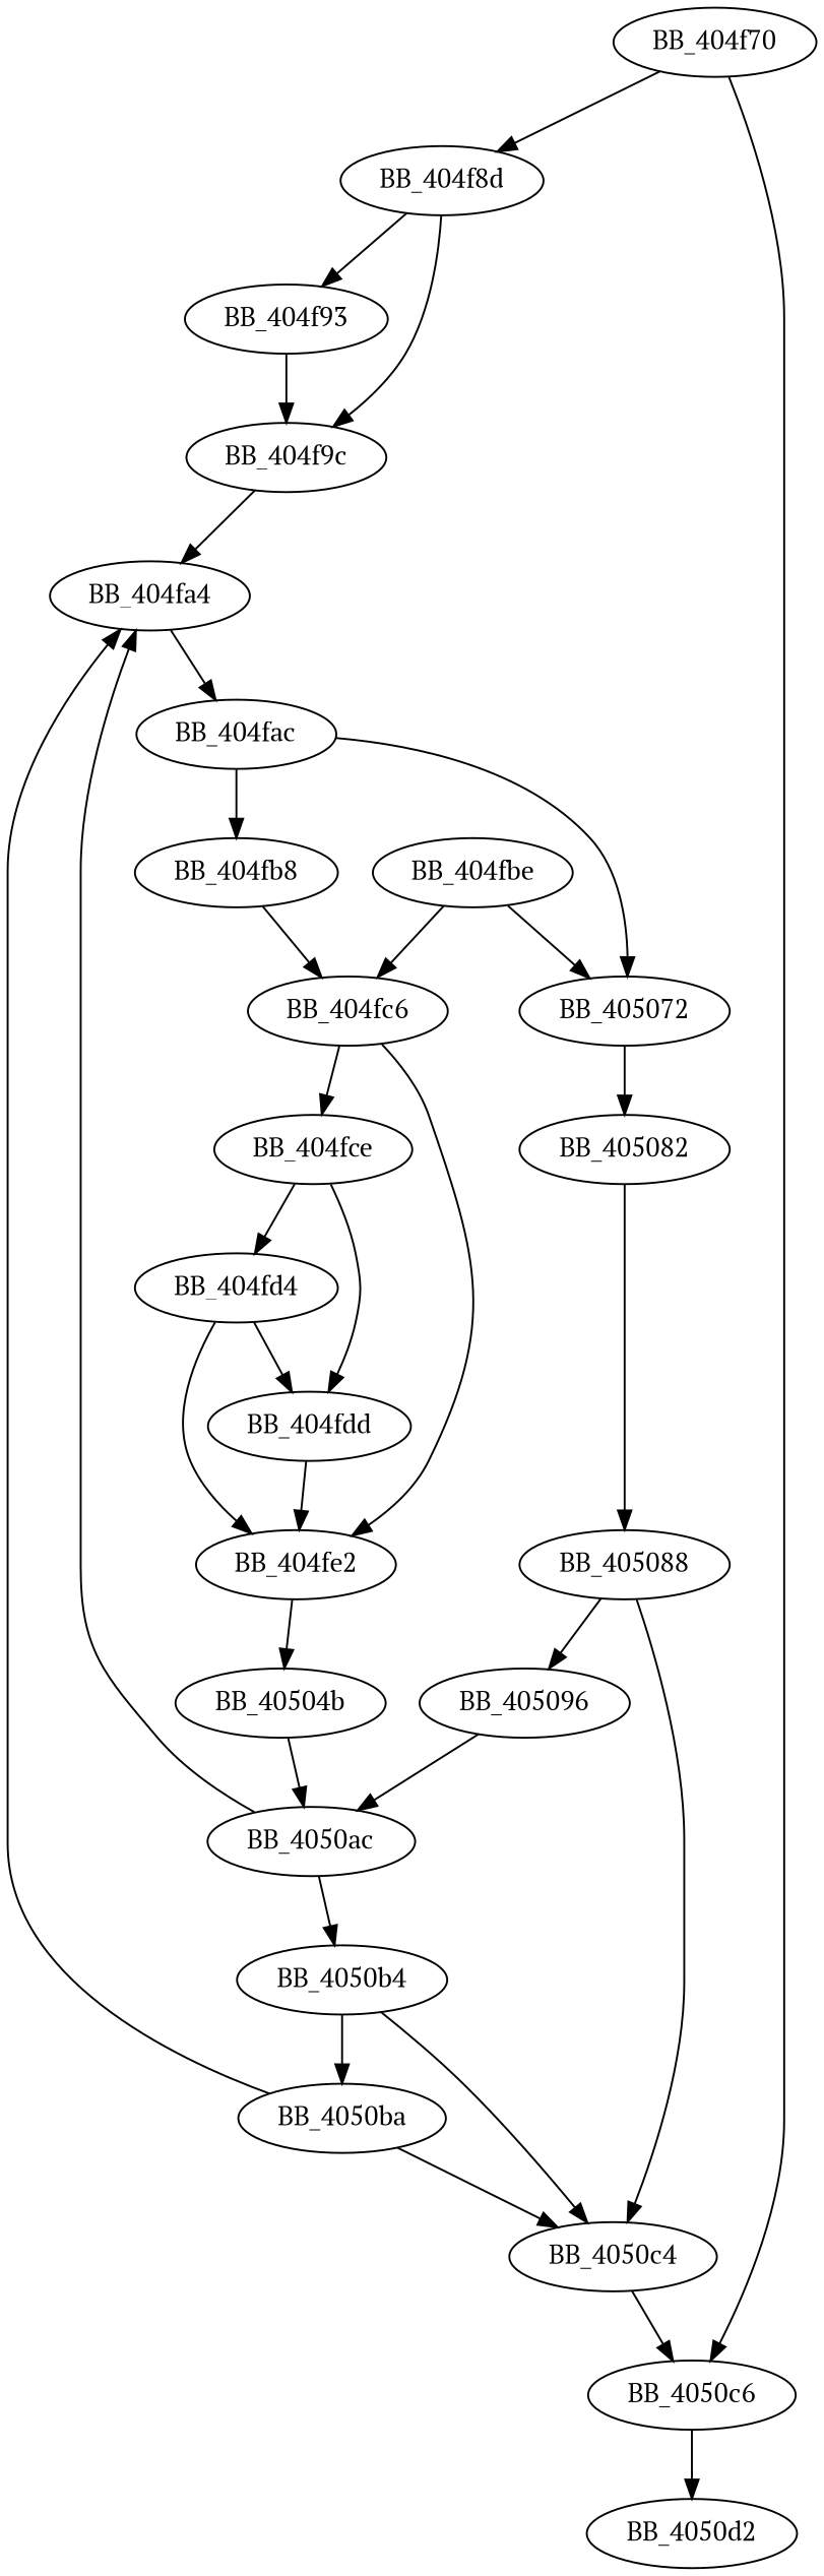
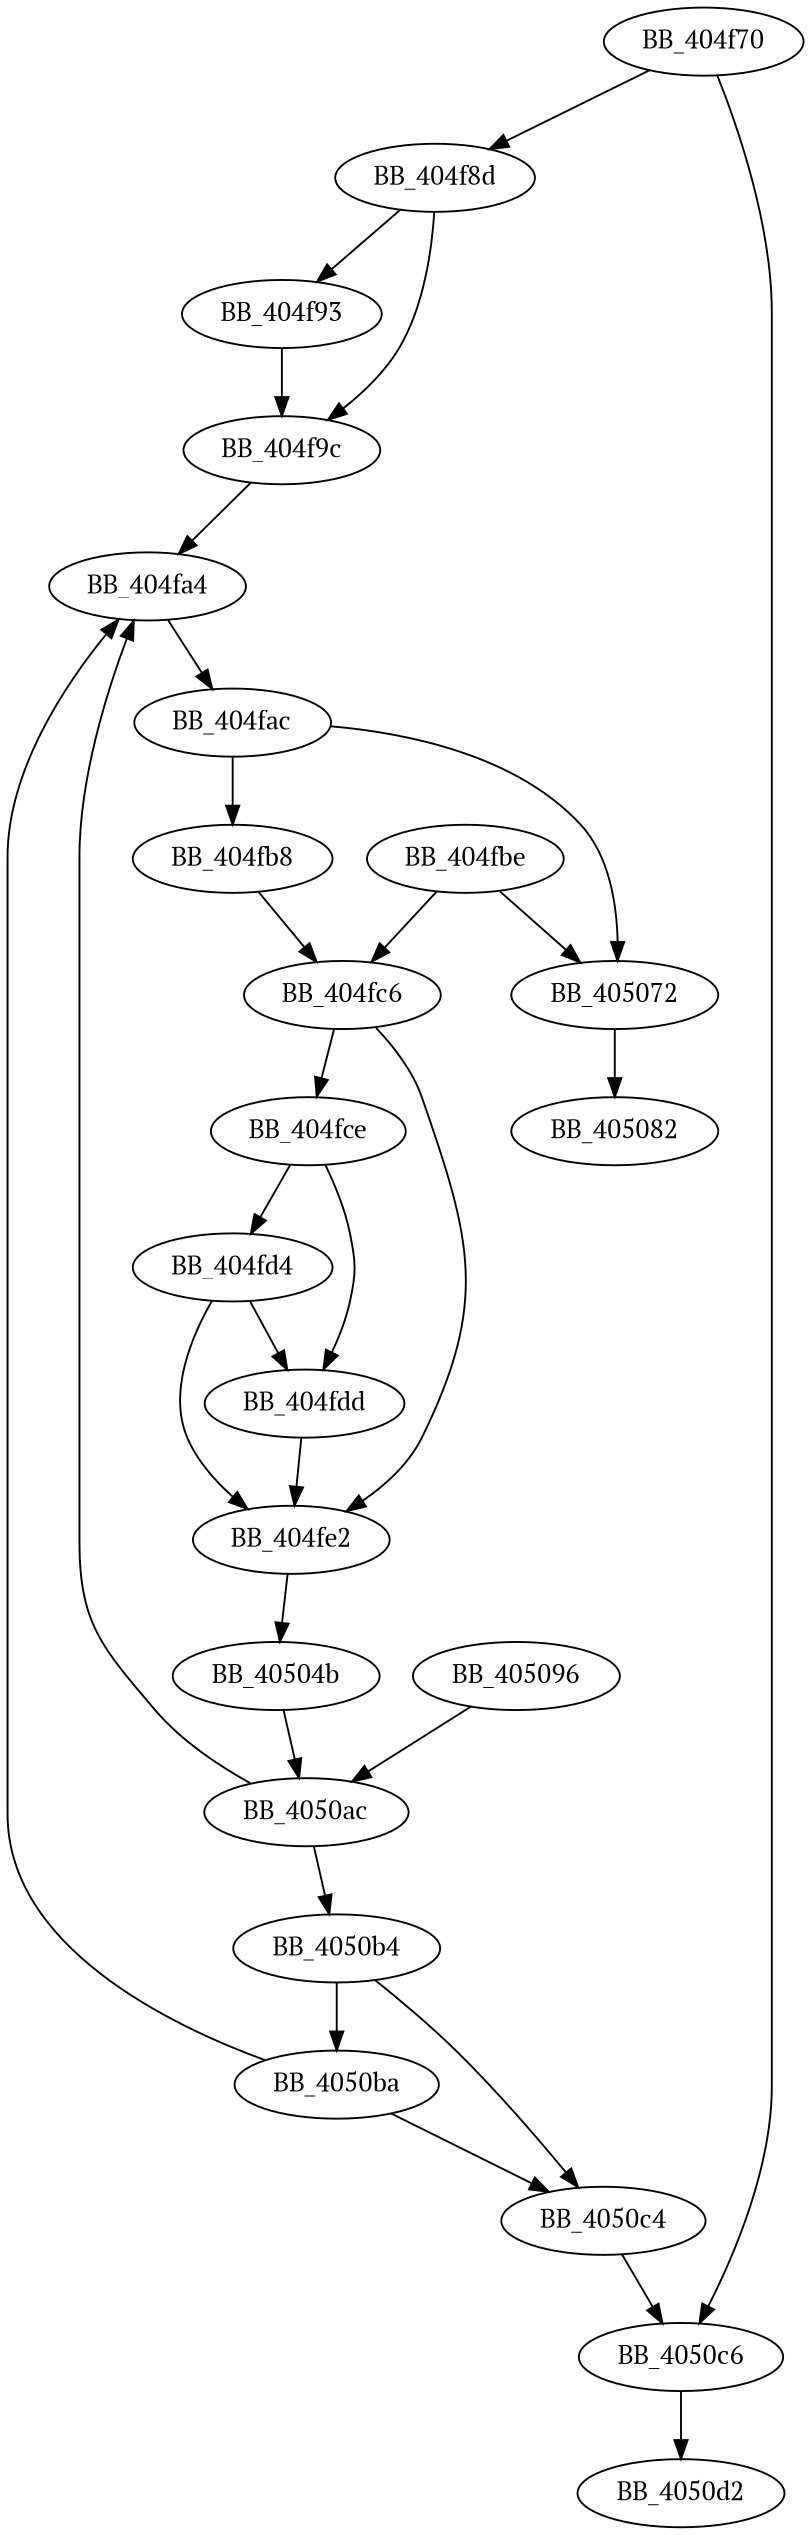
  digraph {
    fontname="PT Serif"
    node [fontname="PT Serif"]
    edge [fontname="PT Serif"]
    BB_404f70
    BB_404f8d
    BB_4050c6
    BB_404f93
    BB_404f9c
    BB_4050d2
    BB_404fa4
    BB_404fac
    BB_404fb8
    BB_405072
    BB_404fc6
    BB_405082
    BB_404fbe
    BB_404fce
    BB_404fe2
-   BB_405088
    BB_404fd4
    BB_404fdd
    BB_40504b
    BB_4050ac
    BB_4050b4
    BB_4050c4
    BB_4050ba
    BB_405096
    BB_404f70 -> BB_404f8d
    BB_404f70 -> BB_4050c6
    BB_404f8d -> BB_404f93
    BB_404f8d -> BB_404f9c
    BB_4050c6 -> BB_4050d2
    BB_404f93 -> BB_404f9c
    BB_404f9c -> BB_404fa4
    BB_404fa4 -> BB_404fac
    BB_404fac -> BB_404fb8
    BB_404fac -> BB_405072
    BB_404fb8 -> BB_404fc6
    BB_405072 -> BB_405082
    BB_404fc6 -> BB_404fce
    BB_404fc6 -> BB_404fe2
-   BB_405082 -> BB_405088
    BB_404fbe -> BB_405072
    BB_404fbe -> BB_404fc6
    BB_404fce -> BB_404fd4
    BB_404fce -> BB_404fdd
    BB_404fe2 -> BB_40504b
-   BB_405088 -> BB_4050c4
-   BB_405088 -> BB_405096
    BB_404fd4 -> BB_404fe2
    BB_404fd4 -> BB_404fdd
    BB_404fdd -> BB_404fe2
    BB_40504b -> BB_4050ac
    BB_4050ac -> BB_404fa4
    BB_4050ac -> BB_4050b4
    BB_4050b4 -> BB_4050c4
    BB_4050b4 -> BB_4050ba
    BB_4050c4 -> BB_4050c6
    BB_4050ba -> BB_404fa4
    BB_4050ba -> BB_4050c4
    BB_405096 -> BB_4050ac
  }
